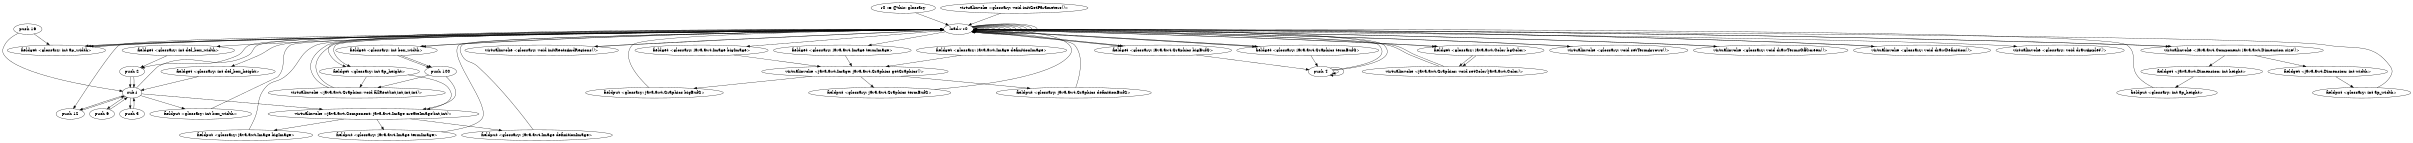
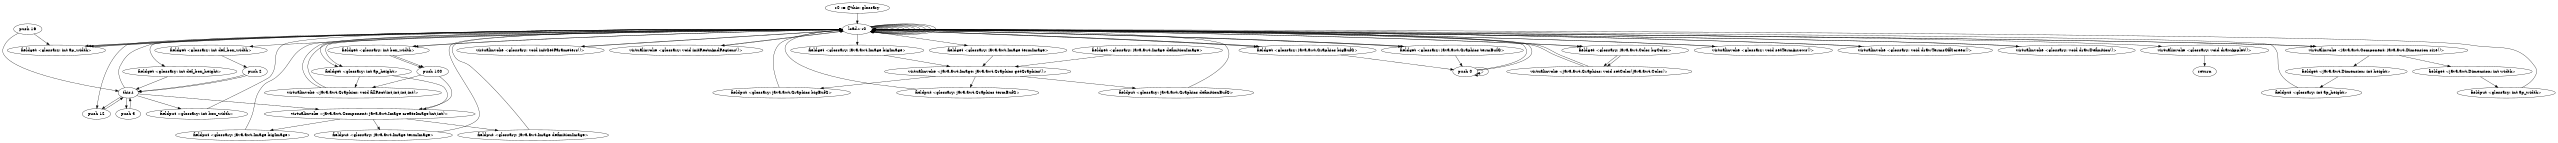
  digraph {
    "r0 := @this: glossary"
    "load.r r0"
    "virtualinvoke <java.awt.Component: java.awt.Dimension size()>"
    "fieldget <glossary: int ap_width>"
    "virtualinvoke <glossary: void initGetParameters()>"
    "virtualinvoke <glossary: void initRectsAndRegions()>"
    "fieldget <glossary: int ap_height>"
    "fieldget <glossary: java.awt.Image bigImage>"
    "fieldget <glossary: java.awt.Graphics bigBufG>"
    "fieldget <glossary: java.awt.Color bgColor>"
    "fieldget <glossary: int box_width>"
    "fieldget <glossary: java.awt.Image termImage>"
    "fieldget <glossary: java.awt.Graphics termBufG>"
    "fieldget <glossary: int def_box_width>"
    "fieldget <glossary: int def_box_height>"
    "virtualinvoke <glossary: void setTermArrows()>"
    "virtualinvoke <glossary: void drawTermsOffScreen()>"
    "virtualinvoke <glossary: void drawDefinition()>"
    "virtualinvoke <glossary: void drawApplet()>"
    "push 12"
    "fieldget <java.awt.Dimension: int height>"
    "fieldget <java.awt.Dimension: int width>"
    "virtualinvoke <java.awt.Component: java.awt.Image createImage(int,int)>"
    "virtualinvoke <java.awt.Graphics: void fillRect(int,int,int,int)>"
    "virtualinvoke <java.awt.Image: java.awt.Graphics getGraphics()>"
-   "push 0" [label="push 4"]
+   "push 0"
    "virtualinvoke <java.awt.Graphics: void setColor(java.awt.Color)>"
    "push 100"
    "push 2"
-   "sub.i"
+   "sub.i" [label="this.i"]
    "fieldget <glossary: java.awt.Image definitionImage>"
+   return
    "fieldput <glossary: int ap_height>"
    "fieldput <glossary: int ap_width>"
    "push 16"
-   "push 6"
    "push 3"
    "fieldput <glossary: int box_width>"
    "fieldput <glossary: java.awt.Image bigImage>"
    "fieldput <glossary: java.awt.Image termImage>"
    "fieldput <glossary: java.awt.Image definitionImage>"
    "fieldput <glossary: java.awt.Graphics bigBufG>"
    "fieldput <glossary: java.awt.Graphics termBufG>"
    "fieldput <glossary: java.awt.Graphics definitionBufG>"
    "r0 := @this: glossary" -> "load.r r0"
    "load.r r0" -> "load.r r0"
    "load.r r0" -> "load.r r0"
    "load.r r0" -> "load.r r0"
    "load.r r0" -> "load.r r0"
    "load.r r0" -> "load.r r0"
    "load.r r0" -> "load.r r0"
    "load.r r0" -> "load.r r0"
    "load.r r0" -> "load.r r0"
    "load.r r0" -> "load.r r0"
    "load.r r0" -> "load.r r0"
    "load.r r0" -> "load.r r0"
    "load.r r0" -> "load.r r0"
    "load.r r0" -> "virtualinvoke <java.awt.Component: java.awt.Dimension size()>"
    "load.r r0" -> "virtualinvoke <java.awt.Component: java.awt.Dimension size()>"
    "load.r r0" -> "fieldget <glossary: int ap_width>"
    "load.r r0" -> "fieldget <glossary: int ap_width>"
    "load.r r0" -> "fieldget <glossary: int ap_width>"
-   "load.r r0" -> "push 2"
+   "load.r r0" -> "virtualinvoke <glossary: void initGetParameters()>"
    "load.r r0" -> "virtualinvoke <glossary: void initRectsAndRegions()>"
    "load.r r0" -> "fieldget <glossary: int ap_height>"
    "load.r r0" -> "fieldget <glossary: int ap_height>"
    "load.r r0" -> "fieldget <glossary: java.awt.Image bigImage>"
    "load.r r0" -> "fieldget <glossary: java.awt.Graphics bigBufG>"
    "load.r r0" -> "fieldget <glossary: java.awt.Graphics bigBufG>"
    "load.r r0" -> "fieldget <glossary: java.awt.Color bgColor>"
    "load.r r0" -> "fieldget <glossary: java.awt.Color bgColor>"
    "load.r r0" -> "fieldget <glossary: int box_width>"
    "load.r r0" -> "fieldget <glossary: int box_width>"
    "load.r r0" -> "fieldget <glossary: java.awt.Image termImage>"
    "load.r r0" -> "fieldget <glossary: java.awt.Graphics termBufG>"
    "load.r r0" -> "fieldget <glossary: java.awt.Graphics termBufG>"
    "load.r r0" -> "fieldget <glossary: int def_box_width>"
    "load.r r0" -> "fieldget <glossary: int def_box_height>"
    "load.r r0" -> "virtualinvoke <glossary: void setTermArrows()>"
    "load.r r0" -> "virtualinvoke <glossary: void drawTermsOffScreen()>"
    "load.r r0" -> "virtualinvoke <glossary: void drawDefinition()>"
    "load.r r0" -> "virtualinvoke <glossary: void drawApplet()>"
    "load.r r0" -> "push 12"
    "virtualinvoke <java.awt.Component: java.awt.Dimension size()>" -> "fieldget <java.awt.Dimension: int height>"
    "virtualinvoke <java.awt.Component: java.awt.Dimension size()>" -> "fieldget <java.awt.Dimension: int width>"
    "fieldget <glossary: int ap_width>" -> "load.r r0"
    "fieldget <glossary: int ap_width>" -> "load.r r0"
    "virtualinvoke <glossary: void initGetParameters()>" -> "load.r r0"
    "virtualinvoke <glossary: void initRectsAndRegions()>" -> "load.r r0"
    "fieldget <glossary: int ap_height>" -> "virtualinvoke <java.awt.Component: java.awt.Image createImage(int,int)>"
    "fieldget <glossary: int ap_height>" -> "virtualinvoke <java.awt.Graphics: void fillRect(int,int,int,int)>"
    "fieldget <glossary: java.awt.Image bigImage>" -> "virtualinvoke <java.awt.Image: java.awt.Graphics getGraphics()>"
    "fieldget <glossary: java.awt.Graphics bigBufG>" -> "load.r r0"
    "fieldget <glossary: java.awt.Graphics bigBufG>" -> "push 0"
    "fieldget <glossary: java.awt.Color bgColor>" -> "virtualinvoke <java.awt.Graphics: void setColor(java.awt.Color)>"
    "fieldget <glossary: java.awt.Color bgColor>" -> "virtualinvoke <java.awt.Graphics: void setColor(java.awt.Color)>"
    "fieldget <glossary: int box_width>" -> "push 100"
    "fieldget <glossary: int box_width>" -> "push 100"
    "fieldget <glossary: java.awt.Image termImage>" -> "virtualinvoke <java.awt.Image: java.awt.Graphics getGraphics()>"
    "fieldget <glossary: java.awt.Graphics termBufG>" -> "load.r r0"
    "fieldget <glossary: java.awt.Graphics termBufG>" -> "push 0"
    "fieldget <glossary: int def_box_width>" -> "push 2"
    "fieldget <glossary: int def_box_height>" -> "sub.i"
    "virtualinvoke <glossary: void setTermArrows()>" -> "load.r r0"
    "virtualinvoke <glossary: void drawTermsOffScreen()>" -> "load.r r0"
    "virtualinvoke <glossary: void drawDefinition()>" -> "load.r r0"
+   "virtualinvoke <glossary: void drawApplet()>" -> return
    "push 12" -> "sub.i"
    "fieldget <java.awt.Dimension: int height>" -> "fieldput <glossary: int ap_height>"
    "fieldget <java.awt.Dimension: int width>" -> "fieldput <glossary: int ap_width>"
    "virtualinvoke <java.awt.Component: java.awt.Image createImage(int,int)>" -> "fieldput <glossary: java.awt.Image bigImage>"
    "virtualinvoke <java.awt.Component: java.awt.Image createImage(int,int)>" -> "fieldput <glossary: java.awt.Image termImage>"
    "virtualinvoke <java.awt.Component: java.awt.Image createImage(int,int)>" -> "fieldput <glossary: java.awt.Image definitionImage>"
    "virtualinvoke <java.awt.Graphics: void fillRect(int,int,int,int)>" -> "load.r r0"
    "virtualinvoke <java.awt.Graphics: void fillRect(int,int,int,int)>" -> "load.r r0"
    "virtualinvoke <java.awt.Image: java.awt.Graphics getGraphics()>" -> "fieldput <glossary: java.awt.Graphics bigBufG>"
    "virtualinvoke <java.awt.Image: java.awt.Graphics getGraphics()>" -> "fieldput <glossary: java.awt.Graphics termBufG>"
    "virtualinvoke <java.awt.Image: java.awt.Graphics getGraphics()>" -> "fieldput <glossary: java.awt.Graphics definitionBufG>"
    "push 0" -> "load.r r0"
    "push 0" -> "load.r r0"
    "push 0" -> "push 0"
    "push 0" -> "push 0"
    "virtualinvoke <java.awt.Graphics: void setColor(java.awt.Color)>" -> "load.r r0"
    "virtualinvoke <java.awt.Graphics: void setColor(java.awt.Color)>" -> "load.r r0"
    "push 100" -> "virtualinvoke <java.awt.Component: java.awt.Image createImage(int,int)>"
    "push 100" -> "virtualinvoke <java.awt.Graphics: void fillRect(int,int,int,int)>"
    "push 2" -> "sub.i"
    "push 2" -> "sub.i"
    "sub.i" -> "load.r r0"
    "sub.i" -> "push 12"
    "sub.i" -> "virtualinvoke <java.awt.Component: java.awt.Image createImage(int,int)>"
-   "sub.i" -> "push 6"
    "sub.i" -> "push 3"
    "sub.i" -> "fieldput <glossary: int box_width>"
    "fieldget <glossary: java.awt.Image definitionImage>" -> "virtualinvoke <java.awt.Image: java.awt.Graphics getGraphics()>"
    "fieldput <glossary: int ap_height>" -> "load.r r0"
    "fieldput <glossary: int ap_width>" -> "load.r r0"
    "push 16" -> "fieldget <glossary: int ap_width>"
    "push 16" -> "sub.i"
-   "push 6" -> "sub.i"
    "push 3" -> "sub.i"
    "fieldput <glossary: int box_width>" -> "load.r r0"
    "fieldput <glossary: java.awt.Image bigImage>" -> "load.r r0"
    "fieldput <glossary: java.awt.Image termImage>" -> "load.r r0"
    "fieldput <glossary: java.awt.Image definitionImage>" -> "load.r r0"
    "fieldput <glossary: java.awt.Graphics bigBufG>" -> "load.r r0"
    "fieldput <glossary: java.awt.Graphics termBufG>" -> "load.r r0"
    "fieldput <glossary: java.awt.Graphics definitionBufG>" -> "load.r r0"
  }
